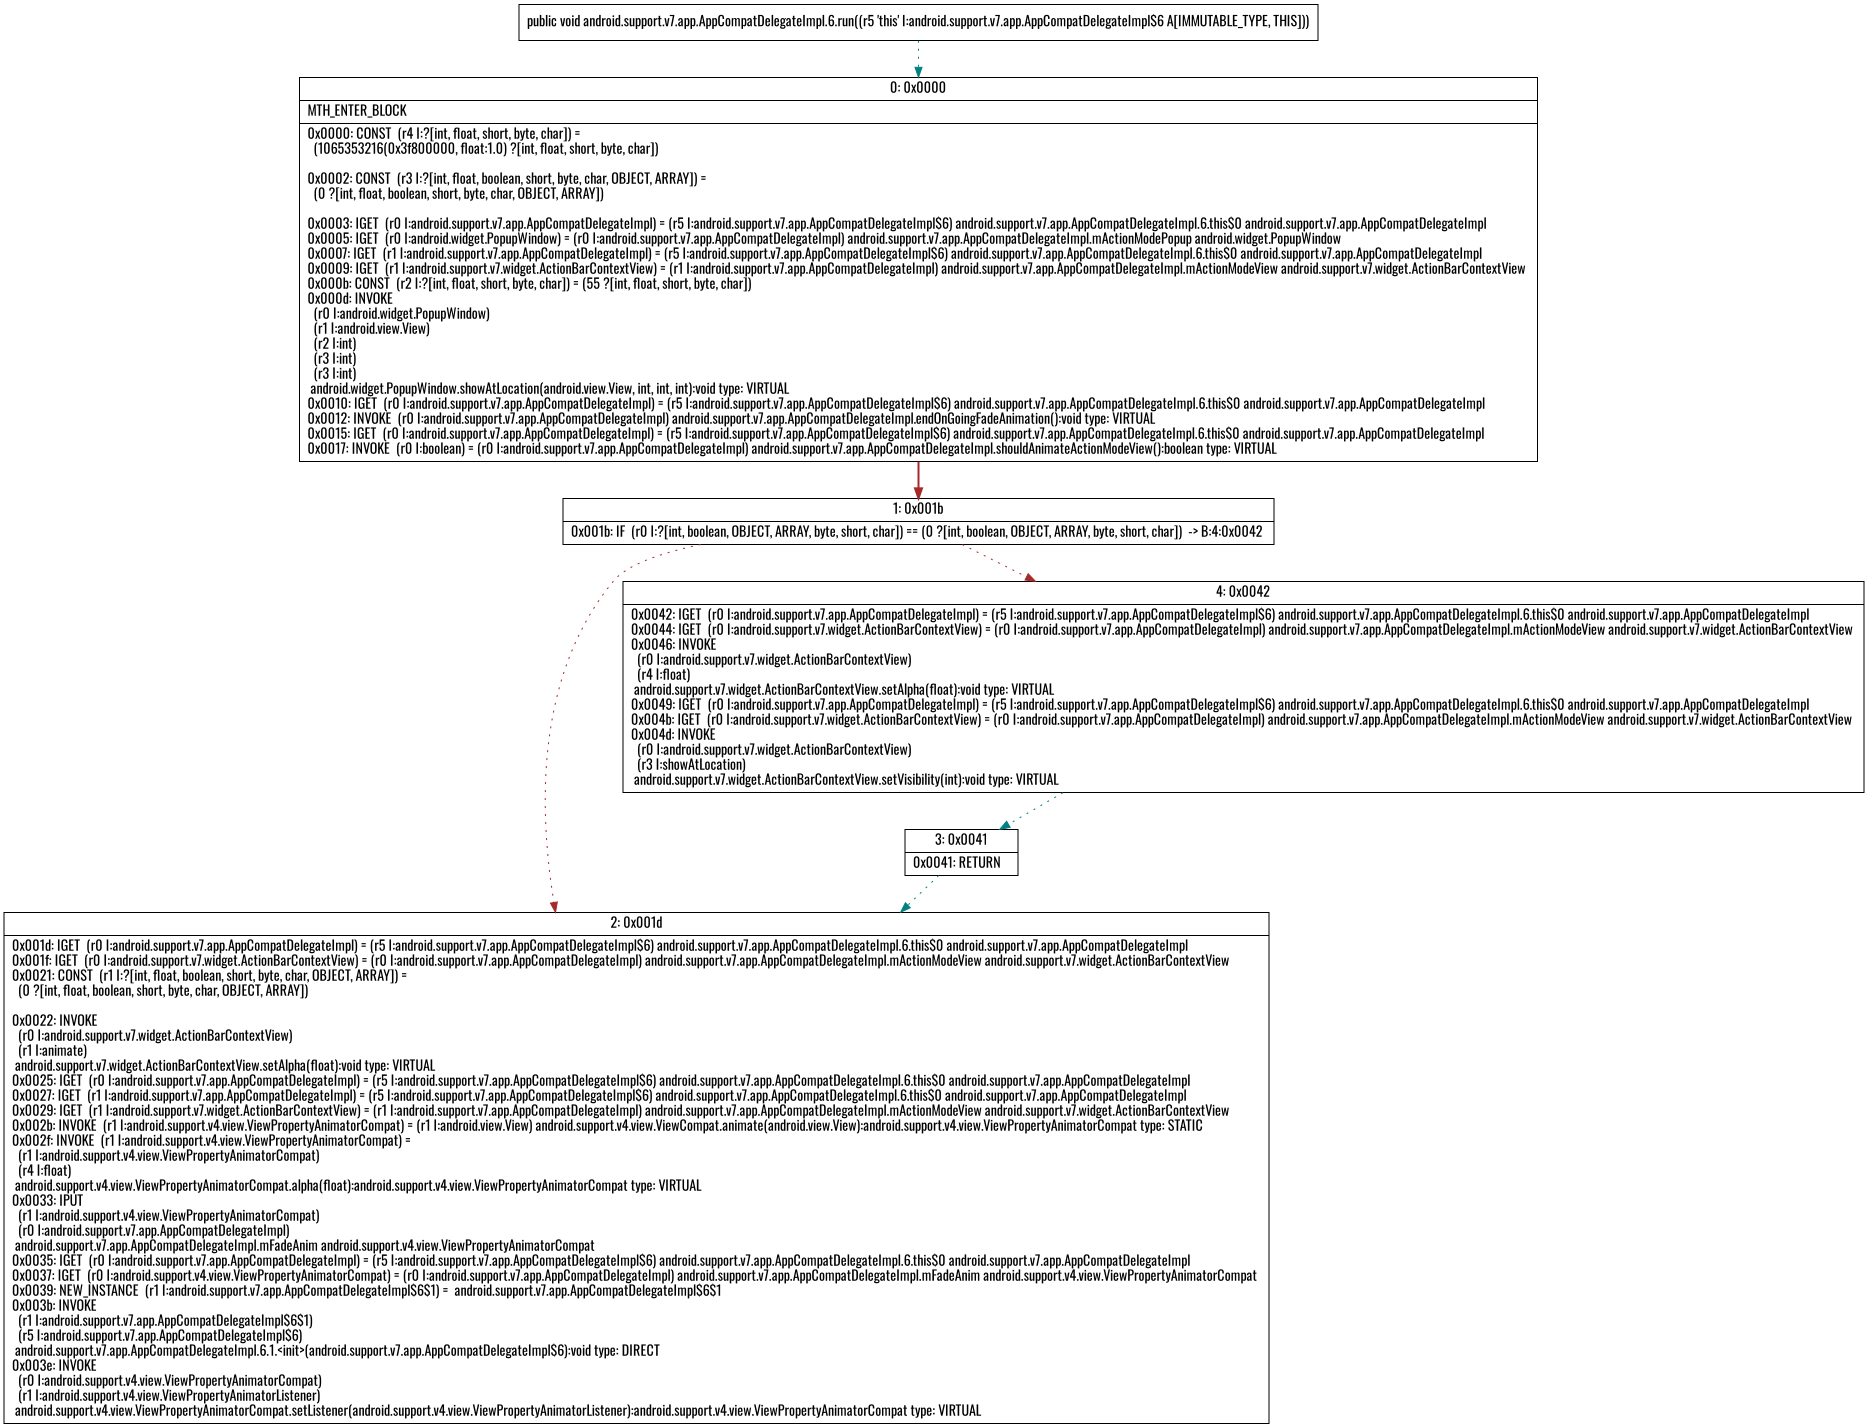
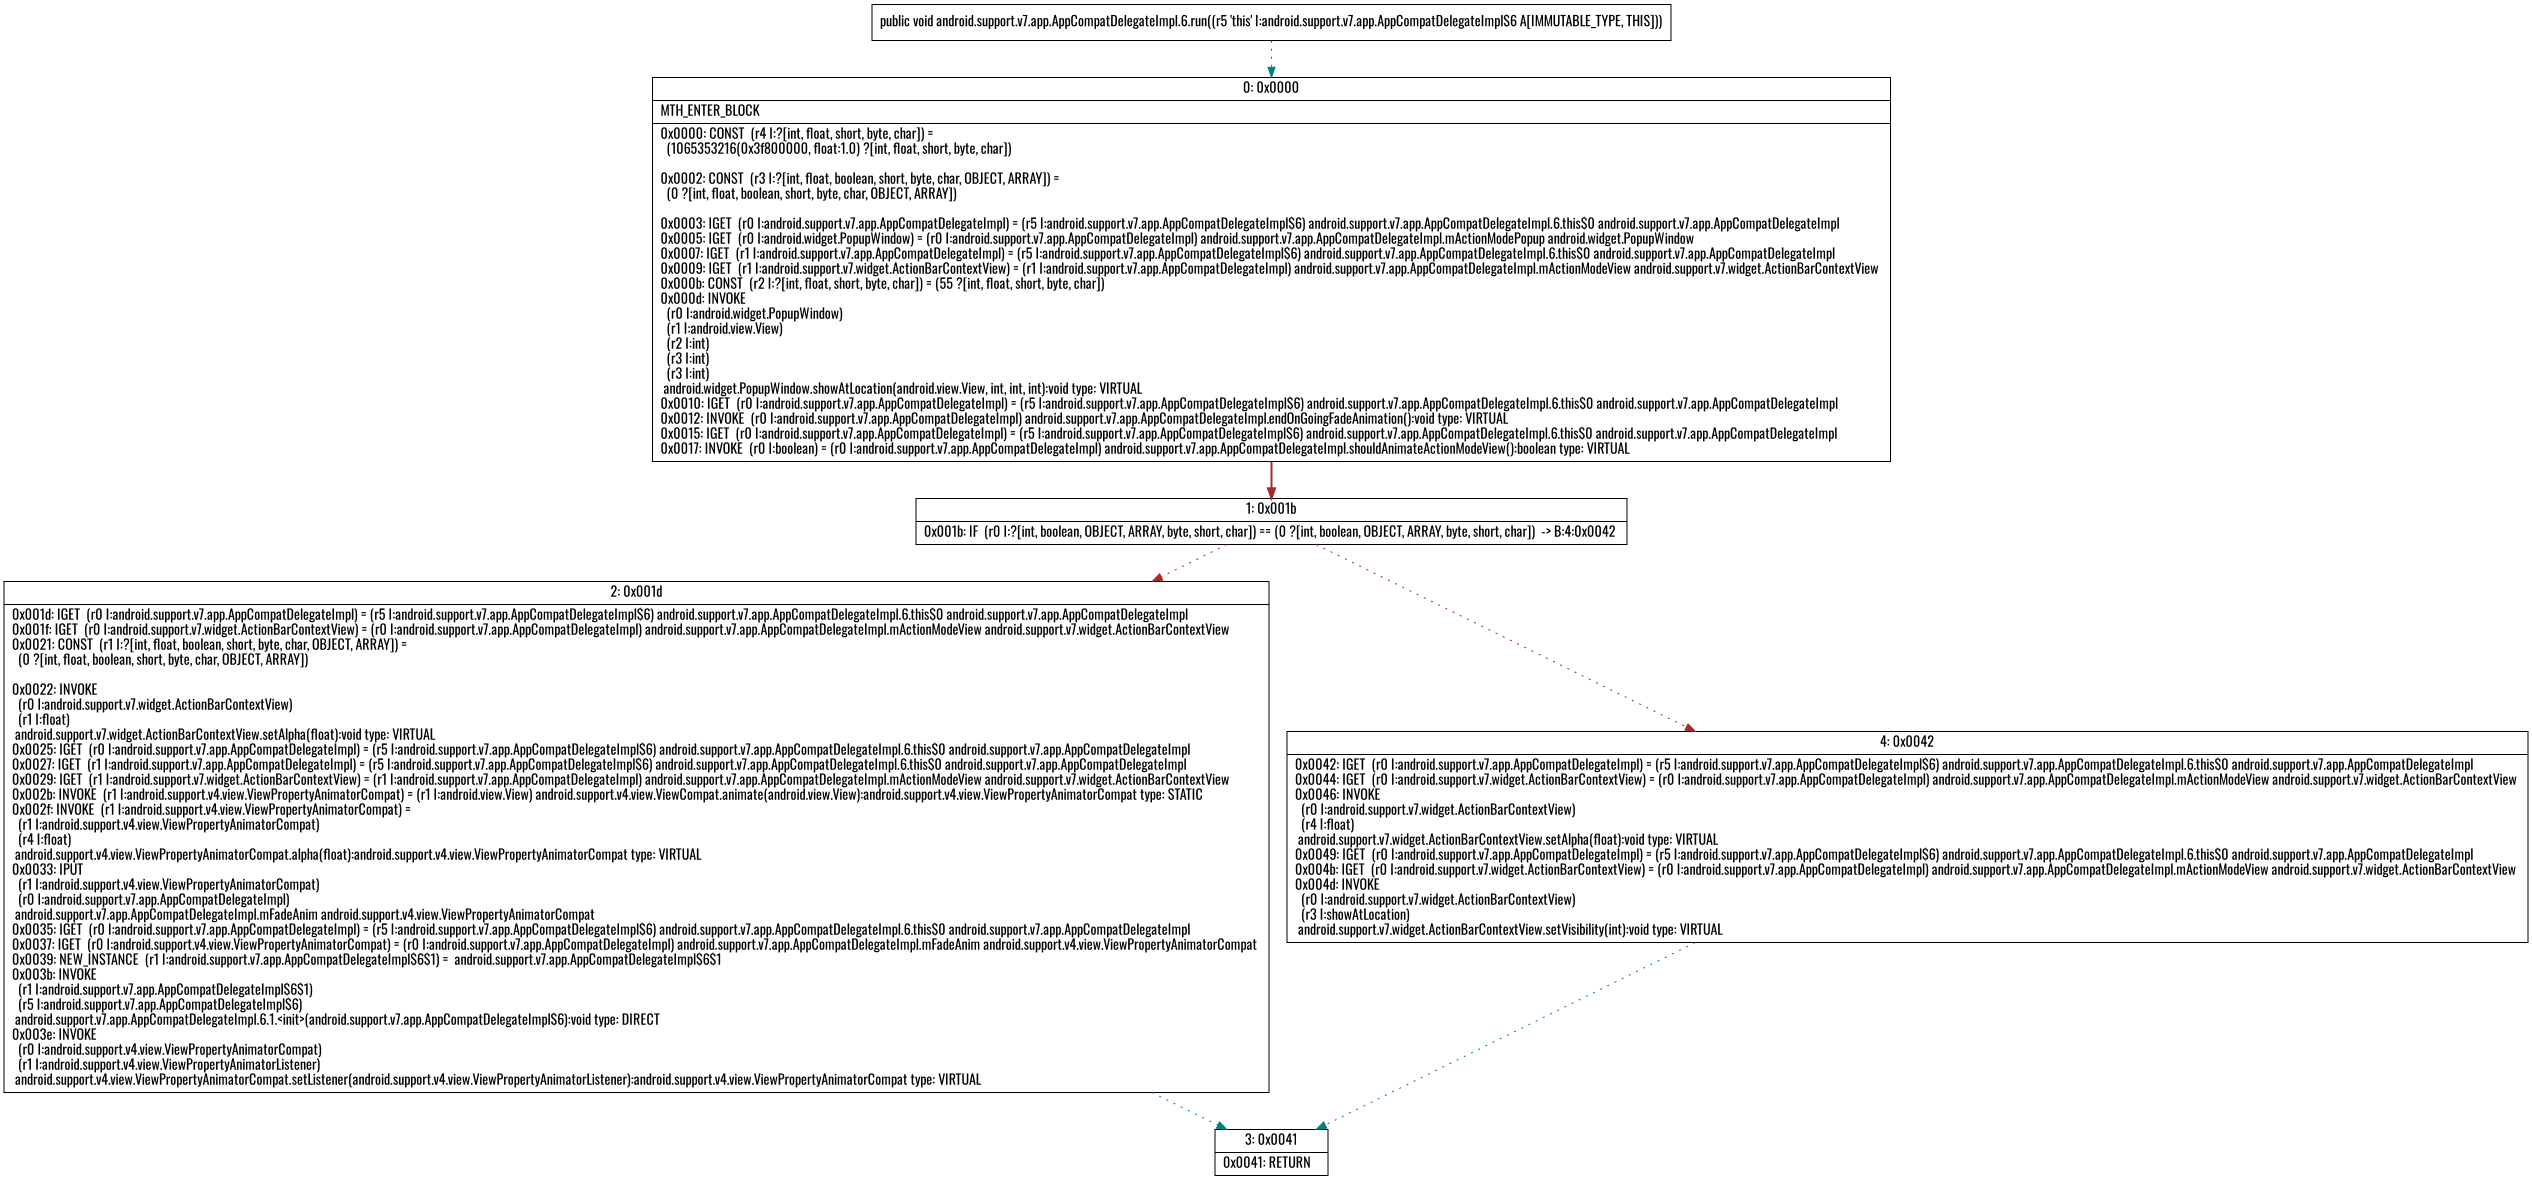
  digraph {
    fontname=Oswald
    node [fontname=Oswald shape=record]
    edge [color=brown fontname=Oswald style=dotted]
    n1 [label="{0\:\ 0x0000|MTH_ENTER_BLOCK\l|0x0000: CONST  (r4 I:?[int, float, short, byte, char]) = \l  (1065353216(0x3f800000, float:1.0) ?[int, float, short, byte, char])\l \l0x0002: CONST  (r3 I:?[int, float, boolean, short, byte, char, OBJECT, ARRAY]) = \l  (0 ?[int, float, boolean, short, byte, char, OBJECT, ARRAY])\l \l0x0003: IGET  (r0 I:android.support.v7.app.AppCompatDelegateImpl) = (r5 I:android.support.v7.app.AppCompatDelegateImpl$6) android.support.v7.app.AppCompatDelegateImpl.6.this$0 android.support.v7.app.AppCompatDelegateImpl \l0x0005: IGET  (r0 I:android.widget.PopupWindow) = (r0 I:android.support.v7.app.AppCompatDelegateImpl) android.support.v7.app.AppCompatDelegateImpl.mActionModePopup android.widget.PopupWindow \l0x0007: IGET  (r1 I:android.support.v7.app.AppCompatDelegateImpl) = (r5 I:android.support.v7.app.AppCompatDelegateImpl$6) android.support.v7.app.AppCompatDelegateImpl.6.this$0 android.support.v7.app.AppCompatDelegateImpl \l0x0009: IGET  (r1 I:android.support.v7.widget.ActionBarContextView) = (r1 I:android.support.v7.app.AppCompatDelegateImpl) android.support.v7.app.AppCompatDelegateImpl.mActionModeView android.support.v7.widget.ActionBarContextView \l0x000b: CONST  (r2 I:?[int, float, short, byte, char]) = (55 ?[int, float, short, byte, char]) \l0x000d: INVOKE  \l  (r0 I:android.widget.PopupWindow)\l  (r1 I:android.view.View)\l  (r2 I:int)\l  (r3 I:int)\l  (r3 I:int)\l android.widget.PopupWindow.showAtLocation(android.view.View, int, int, int):void type: VIRTUAL \l0x0010: IGET  (r0 I:android.support.v7.app.AppCompatDelegateImpl) = (r5 I:android.support.v7.app.AppCompatDelegateImpl$6) android.support.v7.app.AppCompatDelegateImpl.6.this$0 android.support.v7.app.AppCompatDelegateImpl \l0x0012: INVOKE  (r0 I:android.support.v7.app.AppCompatDelegateImpl) android.support.v7.app.AppCompatDelegateImpl.endOnGoingFadeAnimation():void type: VIRTUAL \l0x0015: IGET  (r0 I:android.support.v7.app.AppCompatDelegateImpl) = (r5 I:android.support.v7.app.AppCompatDelegateImpl$6) android.support.v7.app.AppCompatDelegateImpl.6.this$0 android.support.v7.app.AppCompatDelegateImpl \l0x0017: INVOKE  (r0 I:boolean) = (r0 I:android.support.v7.app.AppCompatDelegateImpl) android.support.v7.app.AppCompatDelegateImpl.shouldAnimateActionModeView():boolean type: VIRTUAL \l}"]
    n2 [label="{1\:\ 0x001b|0x001b: IF  (r0 I:?[int, boolean, OBJECT, ARRAY, byte, short, char]) == (0 ?[int, boolean, OBJECT, ARRAY, byte, short, char])  \-\> B:4:0x0042 \l}"]
-   n3 [label="{2\:\ 0x001d|0x001d: IGET  (r0 I:android.support.v7.app.AppCompatDelegateImpl) = (r5 I:android.support.v7.app.AppCompatDelegateImpl$6) android.support.v7.app.AppCompatDelegateImpl.6.this$0 android.support.v7.app.AppCompatDelegateImpl \l0x001f: IGET  (r0 I:android.support.v7.widget.ActionBarContextView) = (r0 I:android.support.v7.app.AppCompatDelegateImpl) android.support.v7.app.AppCompatDelegateImpl.mActionModeView android.support.v7.widget.ActionBarContextView \l0x0021: CONST  (r1 I:?[int, float, boolean, short, byte, char, OBJECT, ARRAY]) = \l  (0 ?[int, float, boolean, short, byte, char, OBJECT, ARRAY])\l \l0x0022: INVOKE  \l  (r0 I:android.support.v7.widget.ActionBarContextView)\l  (r1 I:animate)\l android.support.v7.widget.ActionBarContextView.setAlpha(float):void type: VIRTUAL \l0x0025: IGET  (r0 I:android.support.v7.app.AppCompatDelegateImpl) = (r5 I:android.support.v7.app.AppCompatDelegateImpl$6) android.support.v7.app.AppCompatDelegateImpl.6.this$0 android.support.v7.app.AppCompatDelegateImpl \l0x0027: IGET  (r1 I:android.support.v7.app.AppCompatDelegateImpl) = (r5 I:android.support.v7.app.AppCompatDelegateImpl$6) android.support.v7.app.AppCompatDelegateImpl.6.this$0 android.support.v7.app.AppCompatDelegateImpl \l0x0029: IGET  (r1 I:android.support.v7.widget.ActionBarContextView) = (r1 I:android.support.v7.app.AppCompatDelegateImpl) android.support.v7.app.AppCompatDelegateImpl.mActionModeView android.support.v7.widget.ActionBarContextView \l0x002b: INVOKE  (r1 I:android.support.v4.view.ViewPropertyAnimatorCompat) = (r1 I:android.view.View) android.support.v4.view.ViewCompat.animate(android.view.View):android.support.v4.view.ViewPropertyAnimatorCompat type: STATIC \l0x002f: INVOKE  (r1 I:android.support.v4.view.ViewPropertyAnimatorCompat) = \l  (r1 I:android.support.v4.view.ViewPropertyAnimatorCompat)\l  (r4 I:float)\l android.support.v4.view.ViewPropertyAnimatorCompat.alpha(float):android.support.v4.view.ViewPropertyAnimatorCompat type: VIRTUAL \l0x0033: IPUT  \l  (r1 I:android.support.v4.view.ViewPropertyAnimatorCompat)\l  (r0 I:android.support.v7.app.AppCompatDelegateImpl)\l android.support.v7.app.AppCompatDelegateImpl.mFadeAnim android.support.v4.view.ViewPropertyAnimatorCompat \l0x0035: IGET  (r0 I:android.support.v7.app.AppCompatDelegateImpl) = (r5 I:android.support.v7.app.AppCompatDelegateImpl$6) android.support.v7.app.AppCompatDelegateImpl.6.this$0 android.support.v7.app.AppCompatDelegateImpl \l0x0037: IGET  (r0 I:android.support.v4.view.ViewPropertyAnimatorCompat) = (r0 I:android.support.v7.app.AppCompatDelegateImpl) android.support.v7.app.AppCompatDelegateImpl.mFadeAnim android.support.v4.view.ViewPropertyAnimatorCompat \l0x0039: NEW_INSTANCE  (r1 I:android.support.v7.app.AppCompatDelegateImpl$6$1) =  android.support.v7.app.AppCompatDelegateImpl$6$1 \l0x003b: INVOKE  \l  (r1 I:android.support.v7.app.AppCompatDelegateImpl$6$1)\l  (r5 I:android.support.v7.app.AppCompatDelegateImpl$6)\l android.support.v7.app.AppCompatDelegateImpl.6.1.\<init\>(android.support.v7.app.AppCompatDelegateImpl$6):void type: DIRECT \l0x003e: INVOKE  \l  (r0 I:android.support.v4.view.ViewPropertyAnimatorCompat)\l  (r1 I:android.support.v4.view.ViewPropertyAnimatorListener)\l android.support.v4.view.ViewPropertyAnimatorCompat.setListener(android.support.v4.view.ViewPropertyAnimatorListener):android.support.v4.view.ViewPropertyAnimatorCompat type: VIRTUAL \l}"]
+   n3 [label="{2\:\ 0x001d|0x001d: IGET  (r0 I:android.support.v7.app.AppCompatDelegateImpl) = (r5 I:android.support.v7.app.AppCompatDelegateImpl$6) android.support.v7.app.AppCompatDelegateImpl.6.this$0 android.support.v7.app.AppCompatDelegateImpl \l0x001f: IGET  (r0 I:android.support.v7.widget.ActionBarContextView) = (r0 I:android.support.v7.app.AppCompatDelegateImpl) android.support.v7.app.AppCompatDelegateImpl.mActionModeView android.support.v7.widget.ActionBarContextView \l0x0021: CONST  (r1 I:?[int, float, boolean, short, byte, char, OBJECT, ARRAY]) = \l  (0 ?[int, float, boolean, short, byte, char, OBJECT, ARRAY])\l \l0x0022: INVOKE  \l  (r0 I:android.support.v7.widget.ActionBarContextView)\l  (r1 I:float)\l android.support.v7.widget.ActionBarContextView.setAlpha(float):void type: VIRTUAL \l0x0025: IGET  (r0 I:android.support.v7.app.AppCompatDelegateImpl) = (r5 I:android.support.v7.app.AppCompatDelegateImpl$6) android.support.v7.app.AppCompatDelegateImpl.6.this$0 android.support.v7.app.AppCompatDelegateImpl \l0x0027: IGET  (r1 I:android.support.v7.app.AppCompatDelegateImpl) = (r5 I:android.support.v7.app.AppCompatDelegateImpl$6) android.support.v7.app.AppCompatDelegateImpl.6.this$0 android.support.v7.app.AppCompatDelegateImpl \l0x0029: IGET  (r1 I:android.support.v7.widget.ActionBarContextView) = (r1 I:android.support.v7.app.AppCompatDelegateImpl) android.support.v7.app.AppCompatDelegateImpl.mActionModeView android.support.v7.widget.ActionBarContextView \l0x002b: INVOKE  (r1 I:android.support.v4.view.ViewPropertyAnimatorCompat) = (r1 I:android.view.View) android.support.v4.view.ViewCompat.animate(android.view.View):android.support.v4.view.ViewPropertyAnimatorCompat type: STATIC \l0x002f: INVOKE  (r1 I:android.support.v4.view.ViewPropertyAnimatorCompat) = \l  (r1 I:android.support.v4.view.ViewPropertyAnimatorCompat)\l  (r4 I:float)\l android.support.v4.view.ViewPropertyAnimatorCompat.alpha(float):android.support.v4.view.ViewPropertyAnimatorCompat type: VIRTUAL \l0x0033: IPUT  \l  (r1 I:android.support.v4.view.ViewPropertyAnimatorCompat)\l  (r0 I:android.support.v7.app.AppCompatDelegateImpl)\l android.support.v7.app.AppCompatDelegateImpl.mFadeAnim android.support.v4.view.ViewPropertyAnimatorCompat \l0x0035: IGET  (r0 I:android.support.v7.app.AppCompatDelegateImpl) = (r5 I:android.support.v7.app.AppCompatDelegateImpl$6) android.support.v7.app.AppCompatDelegateImpl.6.this$0 android.support.v7.app.AppCompatDelegateImpl \l0x0037: IGET  (r0 I:android.support.v4.view.ViewPropertyAnimatorCompat) = (r0 I:android.support.v7.app.AppCompatDelegateImpl) android.support.v7.app.AppCompatDelegateImpl.mFadeAnim android.support.v4.view.ViewPropertyAnimatorCompat \l0x0039: NEW_INSTANCE  (r1 I:android.support.v7.app.AppCompatDelegateImpl$6$1) =  android.support.v7.app.AppCompatDelegateImpl$6$1 \l0x003b: INVOKE  \l  (r1 I:android.support.v7.app.AppCompatDelegateImpl$6$1)\l  (r5 I:android.support.v7.app.AppCompatDelegateImpl$6)\l android.support.v7.app.AppCompatDelegateImpl.6.1.\<init\>(android.support.v7.app.AppCompatDelegateImpl$6):void type: DIRECT \l0x003e: INVOKE  \l  (r0 I:android.support.v4.view.ViewPropertyAnimatorCompat)\l  (r1 I:android.support.v4.view.ViewPropertyAnimatorListener)\l android.support.v4.view.ViewPropertyAnimatorCompat.setListener(android.support.v4.view.ViewPropertyAnimatorListener):android.support.v4.view.ViewPropertyAnimatorCompat type: VIRTUAL \l}"]
    n4 [label="{4\:\ 0x0042|0x0042: IGET  (r0 I:android.support.v7.app.AppCompatDelegateImpl) = (r5 I:android.support.v7.app.AppCompatDelegateImpl$6) android.support.v7.app.AppCompatDelegateImpl.6.this$0 android.support.v7.app.AppCompatDelegateImpl \l0x0044: IGET  (r0 I:android.support.v7.widget.ActionBarContextView) = (r0 I:android.support.v7.app.AppCompatDelegateImpl) android.support.v7.app.AppCompatDelegateImpl.mActionModeView android.support.v7.widget.ActionBarContextView \l0x0046: INVOKE  \l  (r0 I:android.support.v7.widget.ActionBarContextView)\l  (r4 I:float)\l android.support.v7.widget.ActionBarContextView.setAlpha(float):void type: VIRTUAL \l0x0049: IGET  (r0 I:android.support.v7.app.AppCompatDelegateImpl) = (r5 I:android.support.v7.app.AppCompatDelegateImpl$6) android.support.v7.app.AppCompatDelegateImpl.6.this$0 android.support.v7.app.AppCompatDelegateImpl \l0x004b: IGET  (r0 I:android.support.v7.widget.ActionBarContextView) = (r0 I:android.support.v7.app.AppCompatDelegateImpl) android.support.v7.app.AppCompatDelegateImpl.mActionModeView android.support.v7.widget.ActionBarContextView \l0x004d: INVOKE  \l  (r0 I:android.support.v7.widget.ActionBarContextView)\l  (r3 I:showAtLocation)\l android.support.v7.widget.ActionBarContextView.setVisibility(int):void type: VIRTUAL \l}"]
    n5 [label="{3\:\ 0x0041|0x0041: RETURN   \l}"]
    n6 [label="{public void android.support.v7.app.AppCompatDelegateImpl.6.run((r5 'this' I:android.support.v7.app.AppCompatDelegateImpl$6 A[IMMUTABLE_TYPE, THIS])) }"]
    n1 -> n2 [style=bold]
    n2 -> n3
    n2 -> n4
-   n5 -> n3 [color=teal]
+   n3 -> n5 [color=teal]
    n4 -> n5 [color=teal]
    n6 -> n1 [color=teal]
  }
